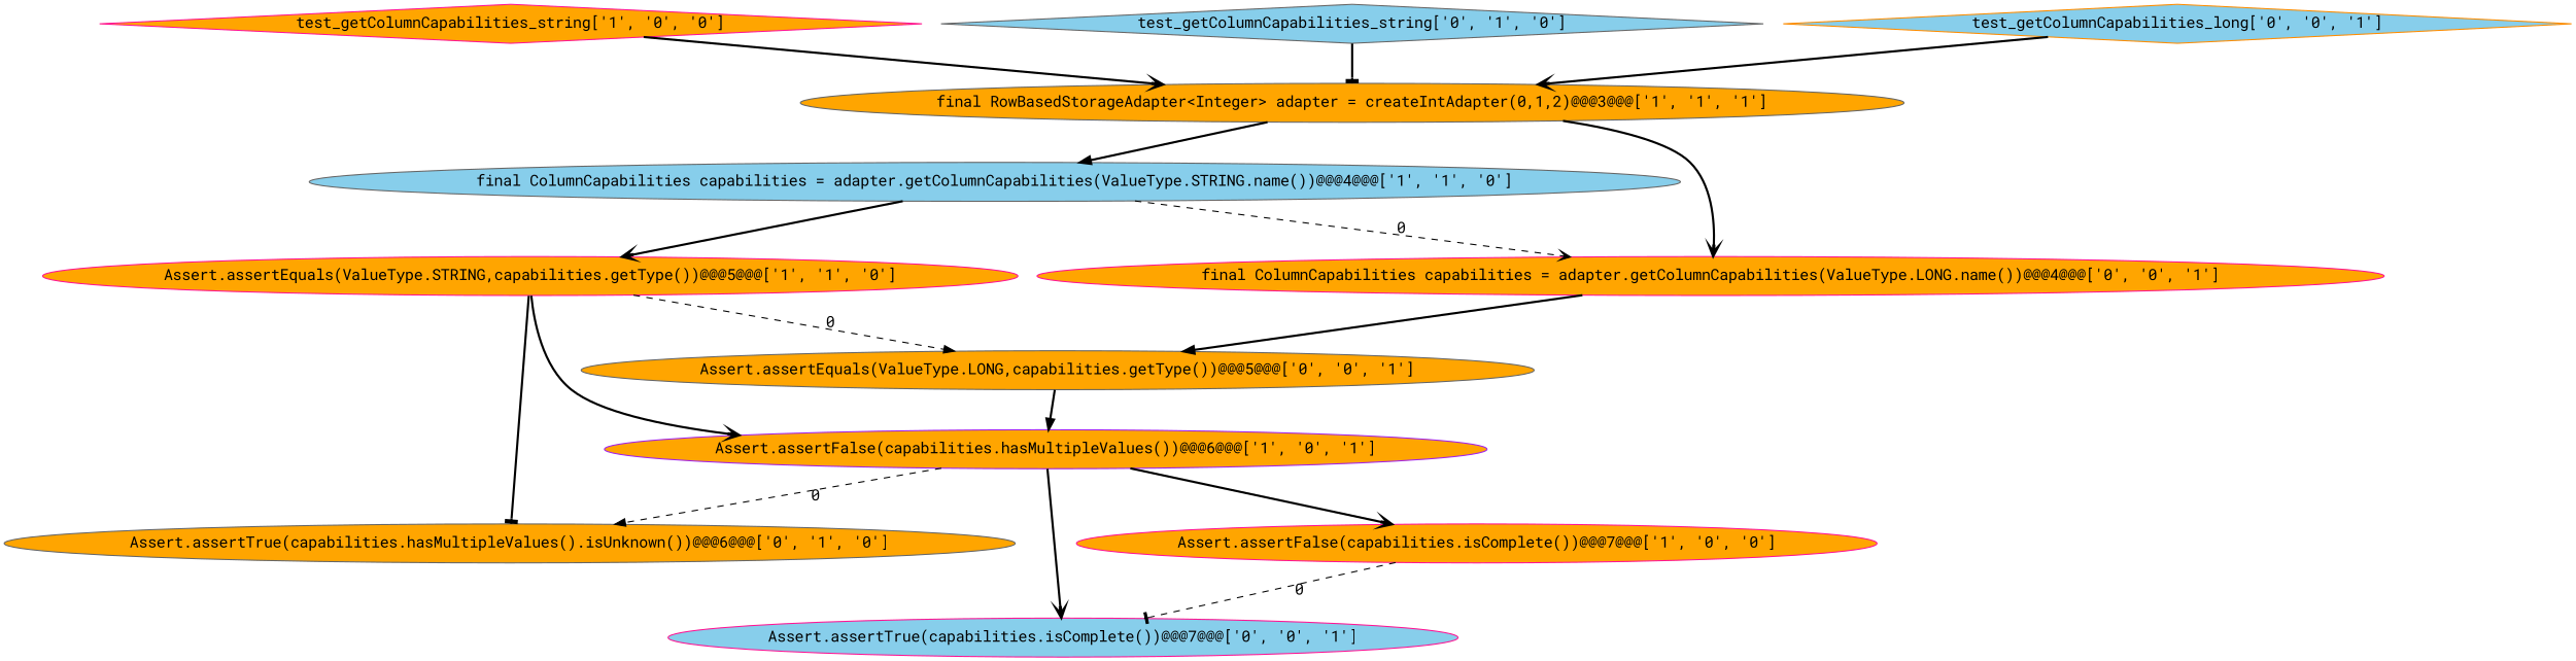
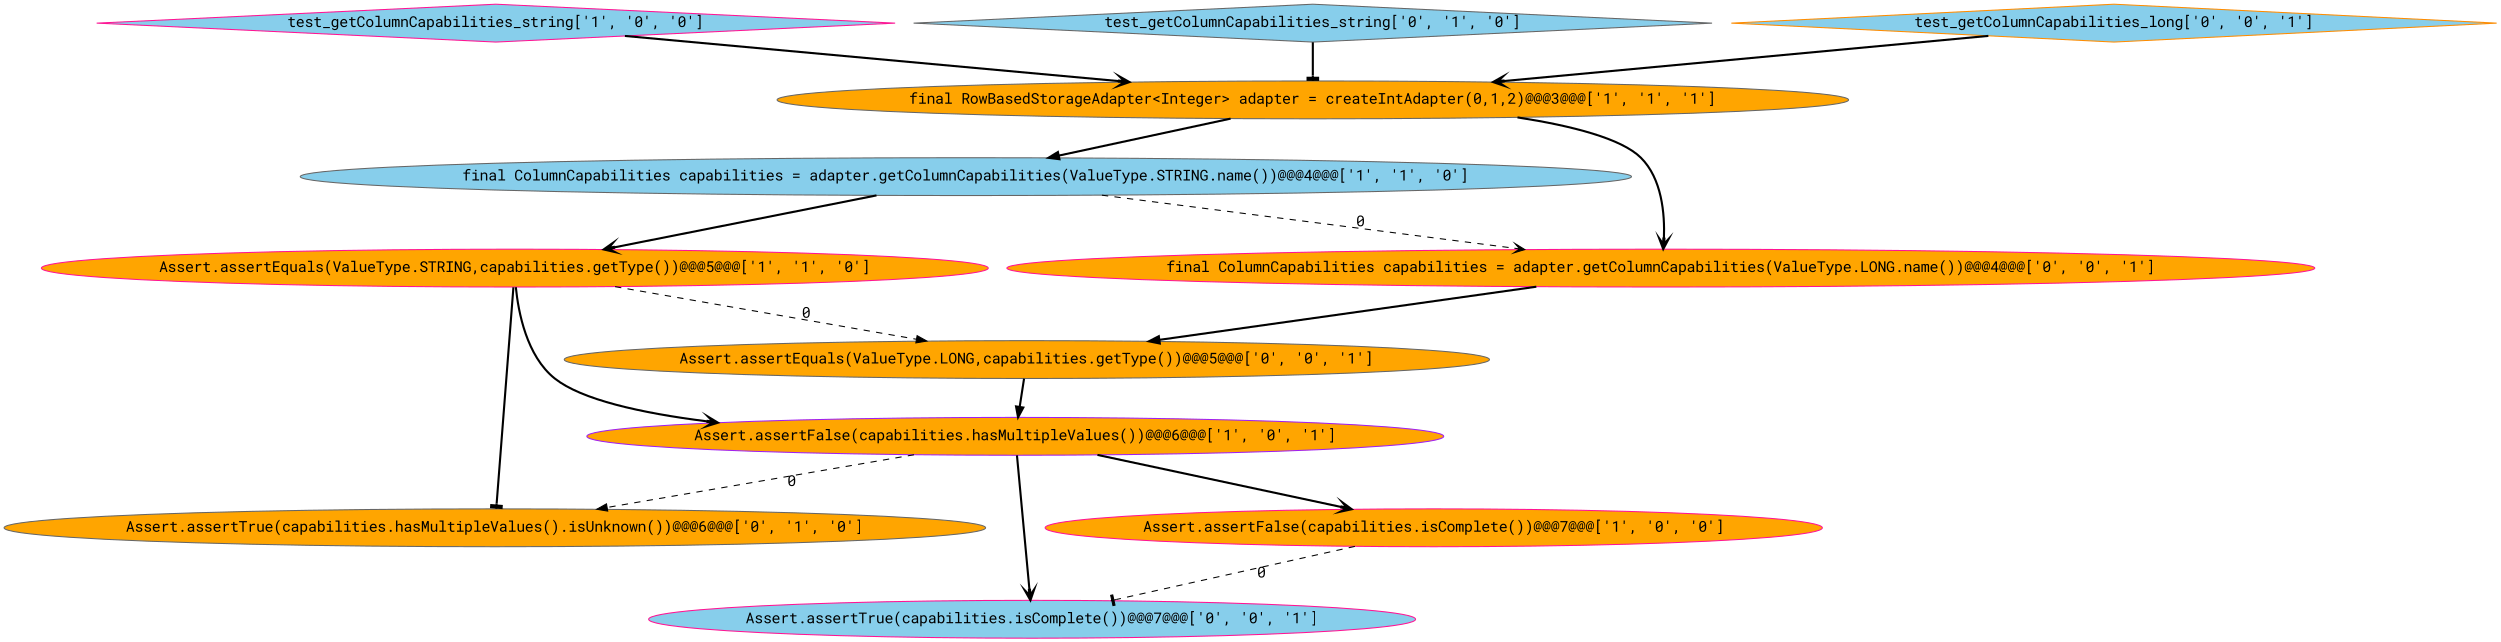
  digraph {
    fontname="Roboto Mono"
    node [fillcolor=orange shape=ellipse style=filled color=deeppink fontname="Roboto Mono"]
    edge [style=bold arrowhead=vee fontname="Roboto Mono"]
    n1 [label="Assert.assertEquals(ValueType.STRING,capabilities.getType())@@@5@@@['1', '1', '0']"]
    n2 [label="Assert.assertFalse(capabilities.hasMultipleValues())@@@6@@@['1', '0', '1']" color=purple]
    n3 [label="Assert.assertTrue(capabilities.hasMultipleValues().isUnknown())@@@6@@@['0', '1', '0']" color=gray40]
    n4 [label="Assert.assertEquals(ValueType.LONG,capabilities.getType())@@@5@@@['0', '0', '1']" color=gray40]
    n5 [fillcolor=skyblue label="Assert.assertTrue(capabilities.isComplete())@@@7@@@['0', '0', '1']"]
-   n6 [label="test_getColumnCapabilities_string['1', '0', '0']" shape=diamond]
+   n6 [fillcolor=skyblue label="test_getColumnCapabilities_string['1', '0', '0']" shape=diamond]
    n7 [label="final RowBasedStorageAdapter<Integer> adapter = createIntAdapter(0,1,2)@@@3@@@['1', '1', '1']" color=gray40]
    n8 [label="Assert.assertFalse(capabilities.isComplete())@@@7@@@['1', '0', '0']"]
    n9 [fillcolor=skyblue label="final ColumnCapabilities capabilities = adapter.getColumnCapabilities(ValueType.STRING.name())@@@4@@@['1', '1', '0']" color=gray40]
    n10 [label="final ColumnCapabilities capabilities = adapter.getColumnCapabilities(ValueType.LONG.name())@@@4@@@['0', '0', '1']"]
    n11 [fillcolor=skyblue label="test_getColumnCapabilities_string['0', '1', '0']" shape=diamond color=gray40]
    n12 [fillcolor=skyblue label="test_getColumnCapabilities_long['0', '0', '1']" shape=diamond color=darkorange]
    n1 -> n2
    n1 -> n3 [arrowhead=tee]
    n1 -> n4 [label=0 style=dashed arrowhead=normal]
    n2 -> n3 [label=0 style=dashed arrowhead=normal]
    n2 -> n5
    n2 -> n8
    n4 -> n2 [arrowhead=normal]
    n6 -> n7
    n7 -> n9 [arrowhead=normal]
    n7 -> n10
    n8 -> n5 [label=0 style=dashed arrowhead=tee]
    n9 -> n1
    n9 -> n10 [label=0 style=dashed]
    n10 -> n4 [arrowhead=normal]
    n11 -> n7 [arrowhead=tee]
    n12 -> n7
  }
